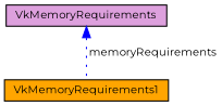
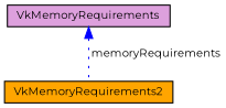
  digraph {
    fontname=Montserrat
    node [color=black fontname=Montserrat fontsize=10 shape=record style=filled]
-   n1 [fillcolor=orange fontcolor=black height=0.2 label=VkMemoryRequirements1 width=0.4]
+   n1 [fillcolor=orange fontcolor=black height=0.2 label=VkMemoryRequirements2 width=0.4]
    n2 [fillcolor=plum height=0.2 label=VkMemoryRequirements width=0.4]
    n2 -> n1 [color=blue dir=back fontname=Montserrat fontsize=10 label=" memoryRequirements" labelfontname=Helvetica labelfontsize=10 style=dotted]
  }
